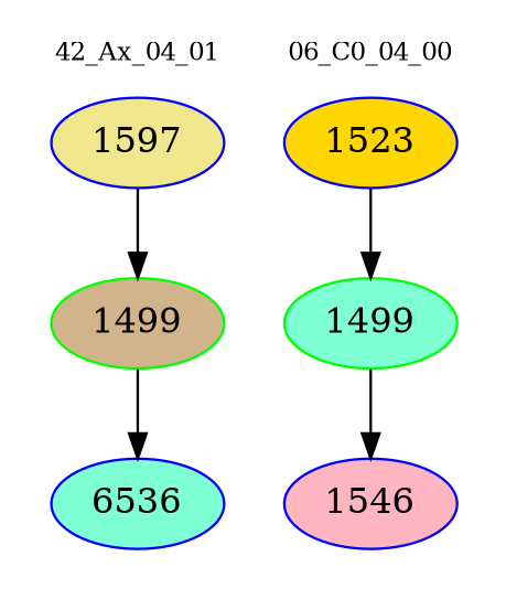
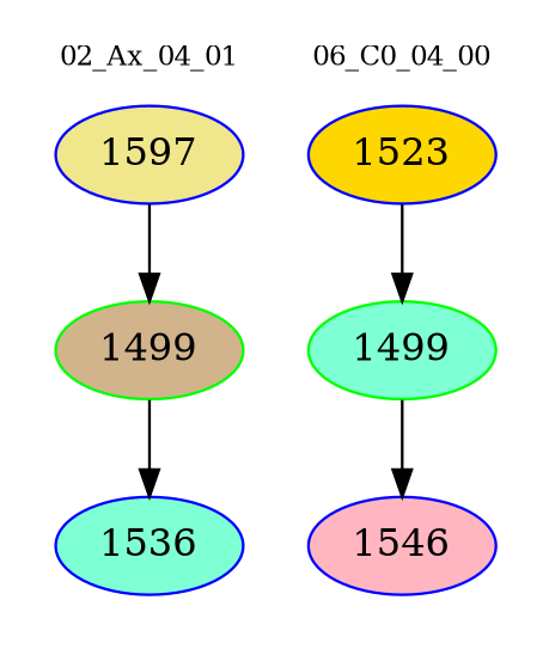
  digraph {
    node [color=blue fillcolor=aquamarine style=filled]
    edge [color=black]
    n1 [fillcolor=khaki label=1597]
    n2 [color=green fillcolor=tan label=1499]
-   n3 [label=6536]
+   n3 [label=1536]
    n4 [fillcolor=gold label=1523]
    n5 [color=green label=1499]
    n6 [fillcolor=lightpink label=1546]
    subgraph cluster_1 {
      color=white
      fontsize=10
-     label="42_Ax_04_01"
+     label="02_Ax_04_01"
      n1
      n2
      n3
    }
    subgraph cluster_2 {
      color=white
      fontsize=10
      label="06_C0_04_00"
      n4
      n5
      n6
    }
    n1 -> n2
    n2 -> n3
    n4 -> n5
    n5 -> n6
  }
